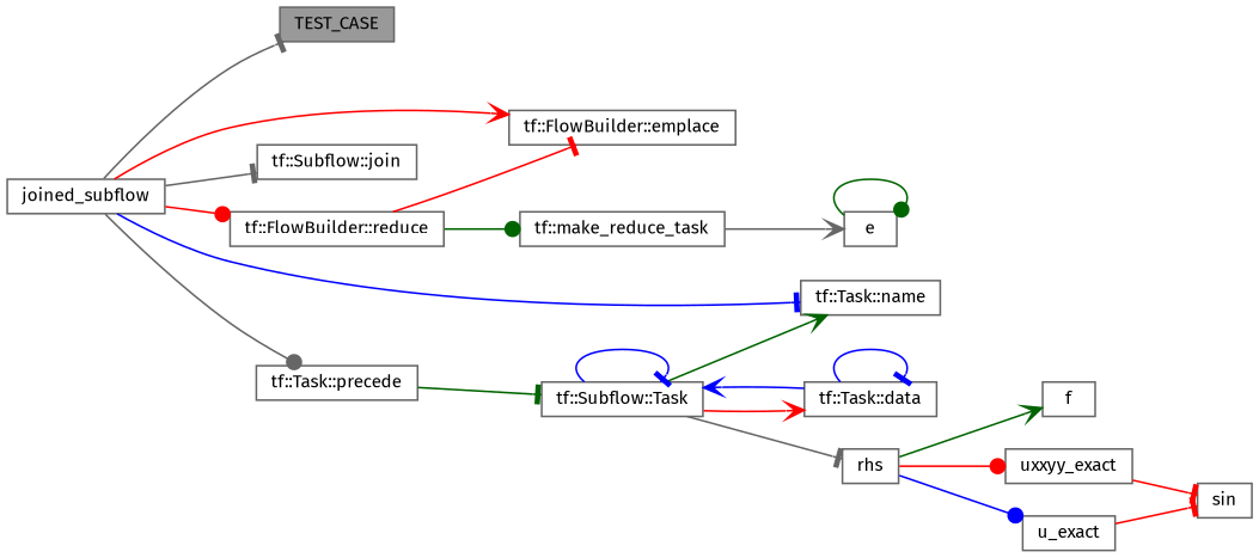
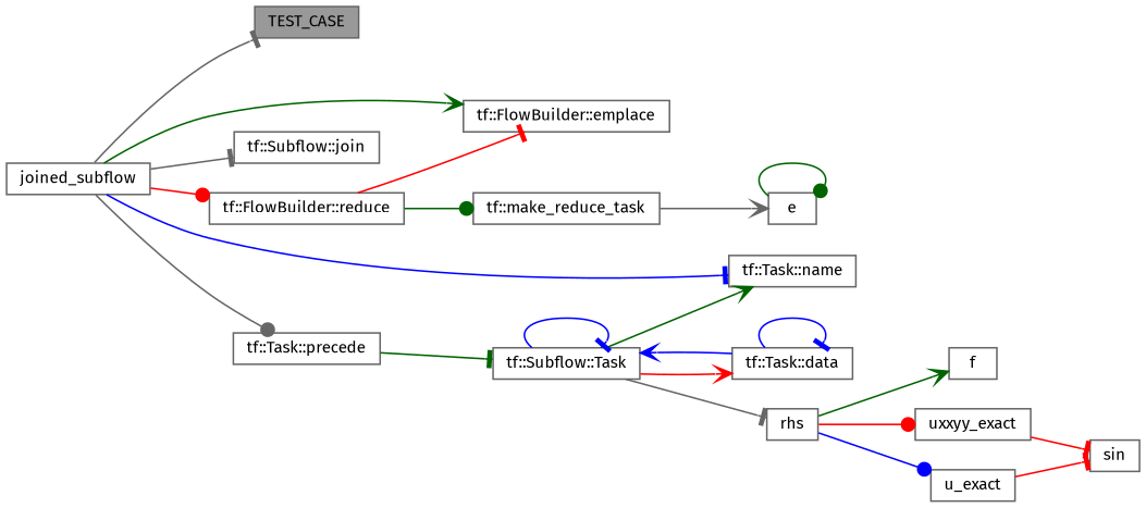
  digraph {
    fontname="Fira Sans"
    rankdir=LR
    node [color=grey40 fillcolor=white fontname="Fira Sans" fontsize=10 shape=box style=filled]
    edge [arrowhead=tee color=darkgreen fontname="Fira Sans" fontsize=10 labelfontname=Helvetica labelfontsize=10 style=solid]
    n1 [color=gray40 fillcolor=grey60 fontcolor=black height=0.2 label=TEST_CASE width=0.4]
    n2 [height=0.2 label=joined_subflow width=0.4]
    n3 [height=0.2 label="tf::FlowBuilder::emplace" width=0.4]
    n4 [height=0.2 label="tf::Subflow::join" width=0.4]
    n5 [height=0.2 label="tf::Task::name" width=0.4]
    n6 [height=0.2 label="tf::Task::precede" width=0.4]
    n7 [height=0.2 label="tf::FlowBuilder::reduce" width=0.4]
    n8 [height=0.2 label="tf::Subflow::Task" width=0.4]
    n9 [height=0.2 label="tf::make_reduce_task" width=0.4]
    n10 [height=0.2 label="tf::Task::data" width=0.4]
    n11 [height=0.2 label=rhs width=0.4]
    n12 [height=0.2 label=f width=0.4]
    n13 [height=0.2 label=u_exact width=0.4]
    n14 [height=0.2 label=uxxyy_exact width=0.4]
    n15 [height=0.2 label=sin width=0.4]
    n16 [height=0.2 label=e width=0.4]
    n2 -> n1 [color=gray40]
-   n2 -> n3 [arrowhead=vee color=red]
+   n2 -> n3 [arrowhead=vee]
    n2 -> n4 [color=gray40]
    n2 -> n5 [color=blue]
    n2 -> n6 [arrowhead=dot color=gray40]
    n2 -> n7 [arrowhead=dot color=red]
    n6 -> n8
    n7 -> n3 [color=red]
    n7 -> n9 [arrowhead=dot]
    n8 -> n5 [arrowhead=vee]
    n8 -> n8 [color=blue]
    n8 -> n10 [arrowhead=vee color=red]
    n8 -> n11 [color=gray40]
    n9 -> n16 [arrowhead=vee color=gray40]
    n10 -> n8 [arrowhead=vee color=blue]
    n10 -> n10 [color=blue]
    n11 -> n12 [arrowhead=vee]
    n11 -> n13 [arrowhead=dot color=blue]
    n11 -> n14 [arrowhead=dot color=red]
    n13 -> n15 [color=red]
    n14 -> n15 [color=red]
    n16 -> n16 [arrowhead=dot]
  }
